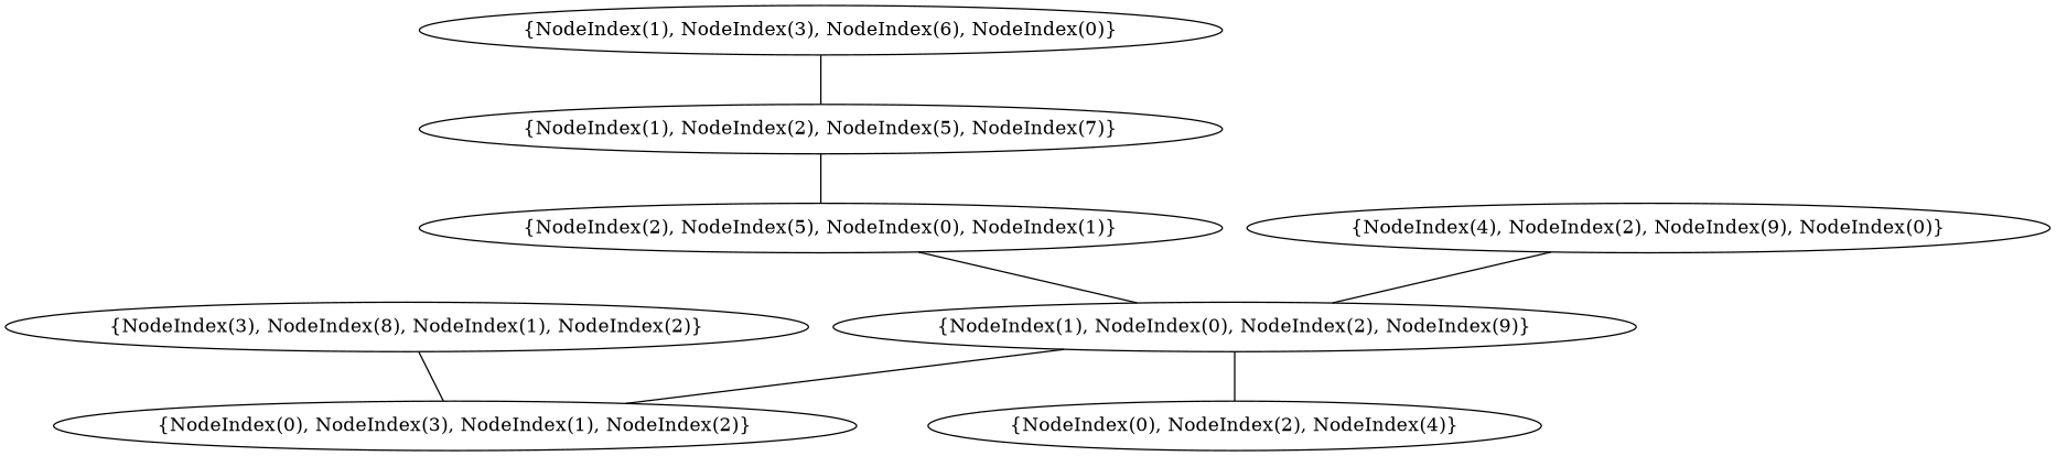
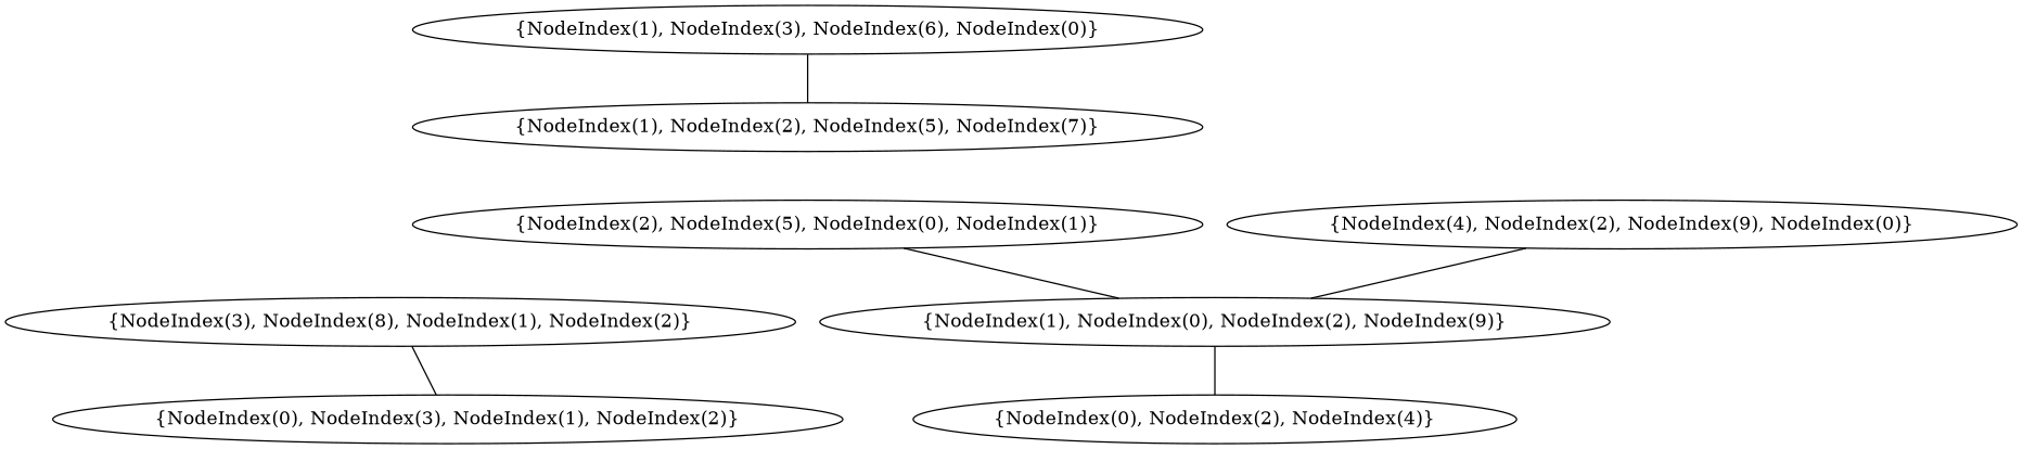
  graph {
    n1 [label="{NodeIndex(0), NodeIndex(3), NodeIndex(1), NodeIndex(2)}"]
    n2 [label="{NodeIndex(3), NodeIndex(8), NodeIndex(1), NodeIndex(2)}"]
    n3 [label="{NodeIndex(2), NodeIndex(5), NodeIndex(0), NodeIndex(1)}"]
    n4 [label="{NodeIndex(1), NodeIndex(0), NodeIndex(2), NodeIndex(9)}"]
    n5 [label="{NodeIndex(1), NodeIndex(2), NodeIndex(5), NodeIndex(7)}"]
    n6 [label="{NodeIndex(0), NodeIndex(2), NodeIndex(4)}"]
    n7 [label="{NodeIndex(1), NodeIndex(3), NodeIndex(6), NodeIndex(0)}"]
    n8 [label="{NodeIndex(4), NodeIndex(2), NodeIndex(9), NodeIndex(0)}"]
    n2 -- n1
    n3 -- n4
-   n4 -- n1
    n4 -- n6
-   n5 -- n3
    n7 -- n5
    n8 -- n4
  }
